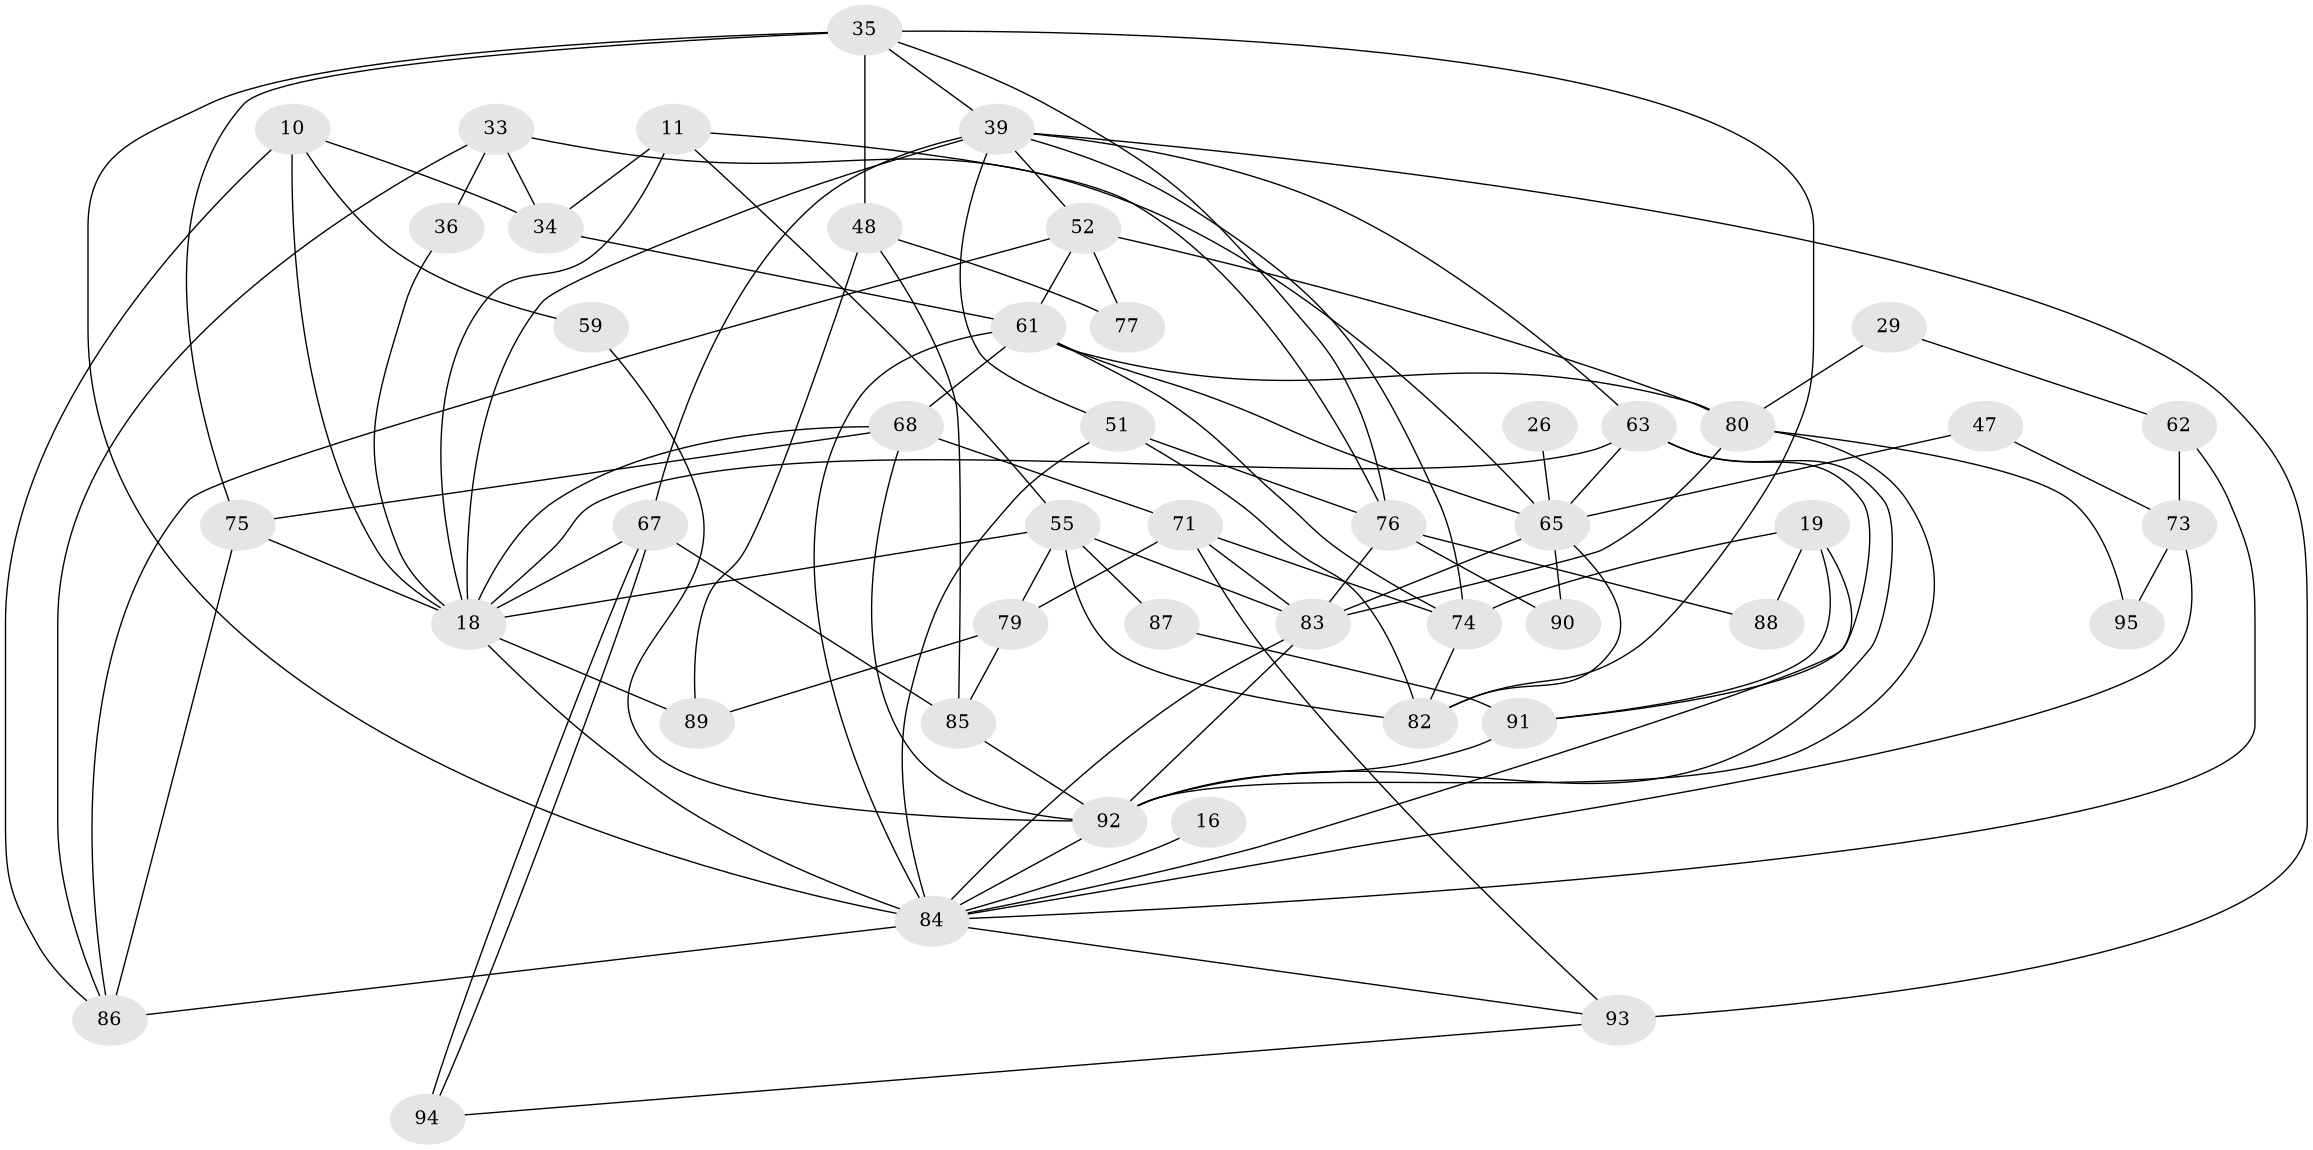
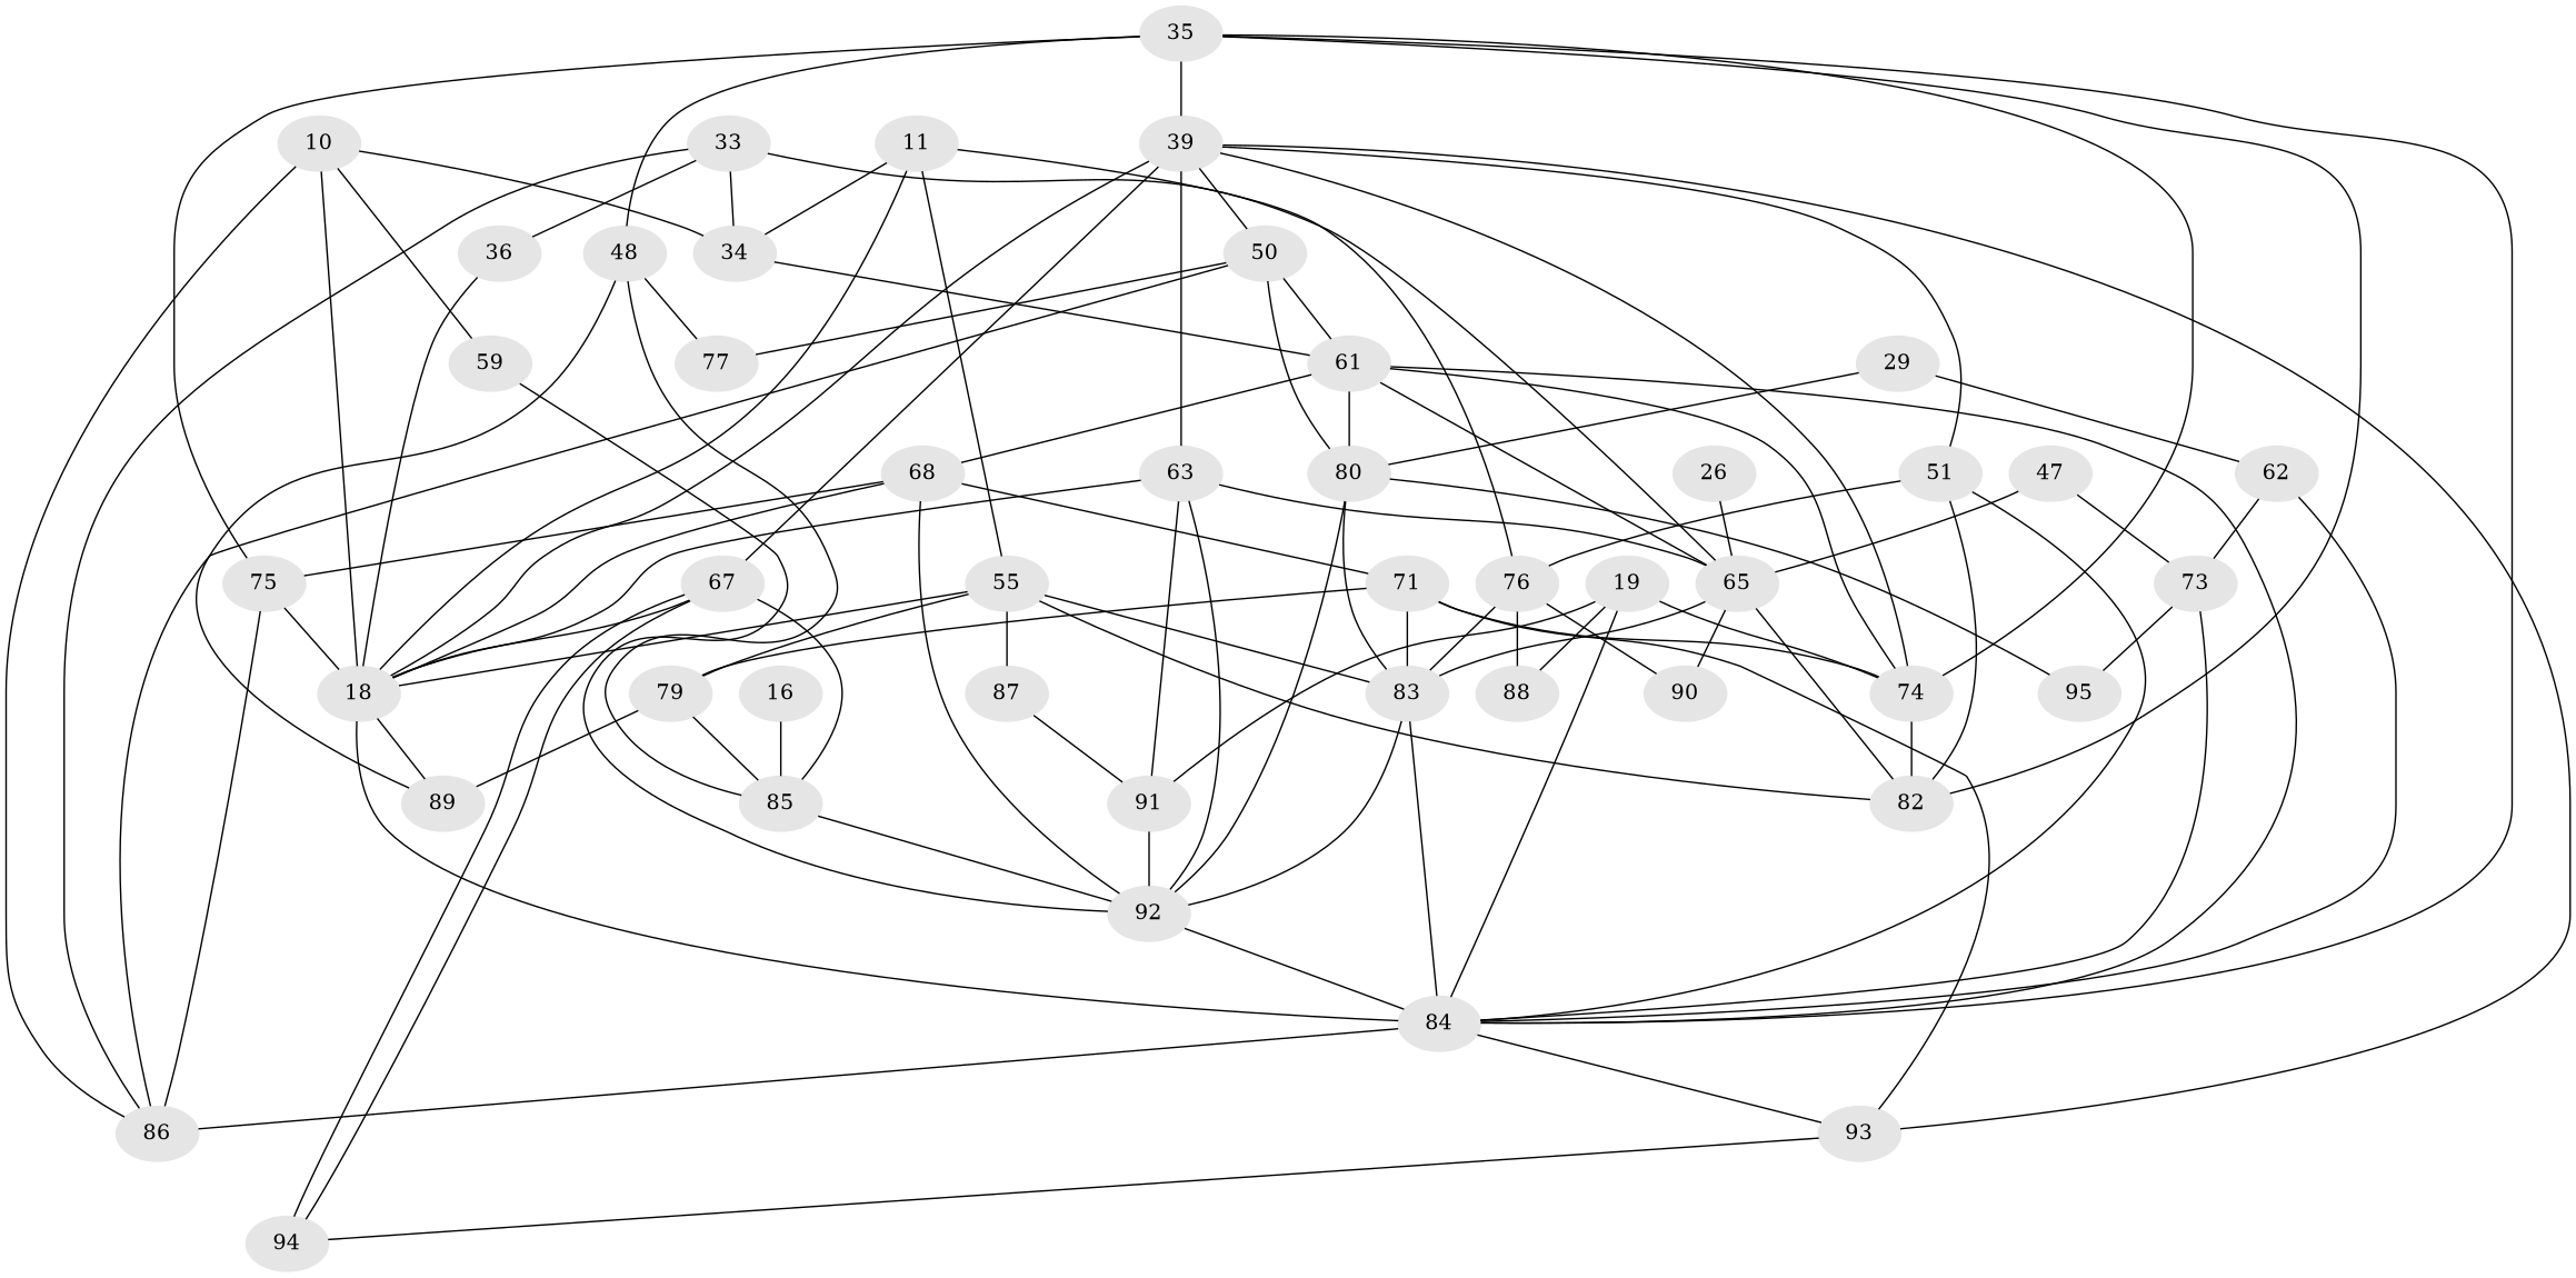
  graph {
    node [color=gray90 style=filled]
    10
    34
    59
    n4 [label=18 super="+41+45+60+64"]
    86 [super="+8"]
    61 [super="+52"]
    92 [super="+42+38+27+15"]
    84 [super="+72"]
    89 [super="+25"]
    11
    55 [super="+13+44+28"]
    76 [super="+46"]
    82
    79
    83 [super="+54+20"]
    87
    88
    90
    80 [super="+69"]
    95
    16
    93 [super="+31"]
    74 [super="+70"]
    19
    91 [super="+49"]
    65 [super="+6"]
    26
    29
    62
    73 [super="+30"]
    33
    36
    68 [super="+40+5"]
    35 [super="+12"]
    39 [super="+24+37"]
    48
    75 [super="+58"]
-   50 [label=52]
+   50
    51
    63 [super="+23"]
    67
    77
    85
    94
    47
    71 [super="+7"]
    10 -- 34
    10 -- 59
    10 -- n4
    10 -- 86
    34 -- 61
    59 -- 92
    n4 -- 84 [weight=5]
    n4 -- 89
    61 -- 84
    61 -- 80 [weight=2]
    61 -- 74
    61 -- 65
    61 -- 68 [weight=2]
    92 -- 84
    84 -- 86
    84 -- 93
    11 -- 34
    11 -- n4
    11 -- 55 [weight=2]
    11 -- 76 [weight=2]
    55 -- n4 [weight=3]
    55 -- 82
    55 -- 79 [weight=2]
    55 -- 83
    55 -- 87
    76 -- 83
    76 -- 88 [weight=2]
    76 -- 90
    79 -- 89
    79 -- 85
    83 -- 92 [weight=2]
    83 -- 84 [weight=3]
    87 -- 91
    80 -- 92
    80 -- 83
    80 -- 95
-   16 -- 84
+   16 -- 85
    93 -- 94
    74 -- 82
    19 -- 84
    19 -- 88
    19 -- 74
    19 -- 91
    91 -- 92 [weight=2]
    65 -- 82
    65 -- 83 [weight=2]
    65 -- 90
    26 -- 65
    29 -- 80 [weight=2]
    29 -- 62
    62 -- 84
    62 -- 73 [weight=2]
    73 -- 84 [weight=2]
    73 -- 95 [weight=2]
    33 -- 34
    33 -- 86
    33 -- 65
    33 -- 36
    36 -- n4
    68 -- n4
    68 -- 92 [weight=3]
    68 -- 75
    68 -- 71
    35 -- 84 [weight=2]
-   35 -- 76
+   35 -- 74
    35 -- 82
    35 -- 39
    35 -- 48 [weight=2]
    35 -- 75 [weight=2]
    39 -- n4 [weight=2]
    39 -- 93
    39 -- 74
    39 -- 50
    39 -- 51
    39 -- 63 [weight=2]
    39 -- 67
    48 -- 89
    48 -- 77
    48 -- 85
    75 -- n4 [weight=3]
    75 -- 86
    50 -- 86
    50 -- 61
    50 -- 80 [weight=2]
    50 -- 77
    51 -- 84
    51 -- 76
    51 -- 82
    63 -- n4
    63 -- 92
    63 -- 91
    63 -- 65 [weight=2]
    67 -- n4
    67 -- 85
    67 -- 94
    67 -- 94
    85 -- 92
    47 -- 65
    47 -- 73
    71 -- 79
    71 -- 83 [weight=2]
    71 -- 93
    71 -- 74
  }
